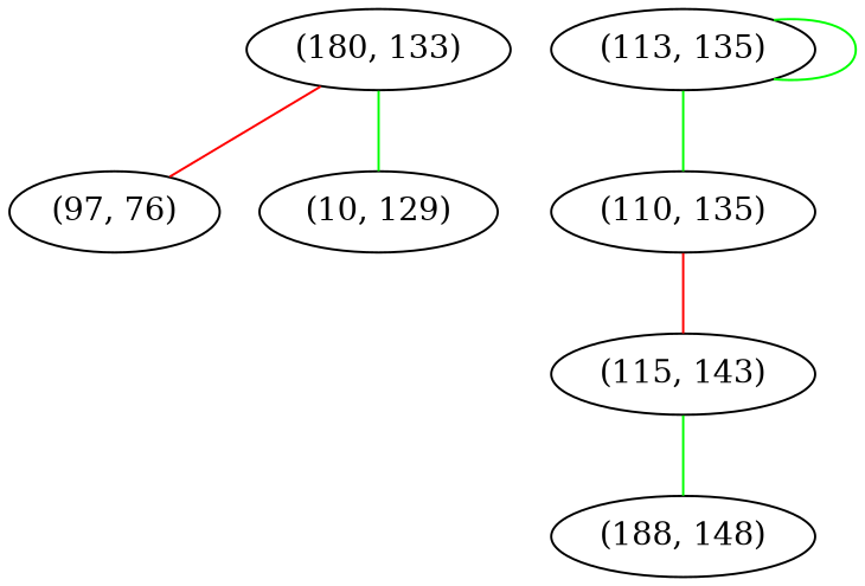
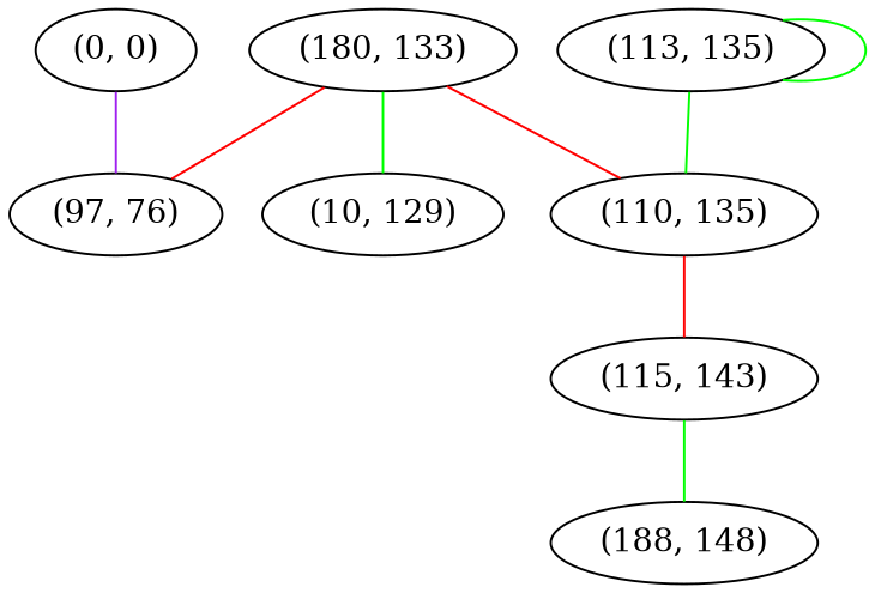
  graph {
    edge [color=green weight=1]
+   "(0, 0)"
    "(97, 76)"
    n3 [label="(180, 133)"]
    "(110, 135)"
    "(10, 129)"
    "(115, 143)"
    "(113, 135)"
    "(188, 148)"
+   "(0, 0)" -- "(97, 76)" [color=purple weight=4]
    n3 -- "(97, 76)" [color=red]
+   n3 -- "(110, 135)" [color=red]
    n3 -- "(10, 129)" [weight=2]
    "(110, 135)" -- "(115, 143)" [color=red]
    "(115, 143)" -- "(188, 148)"
    "(113, 135)" -- "(110, 135)"
    "(113, 135)" -- "(113, 135)" [weight=2]
  }
